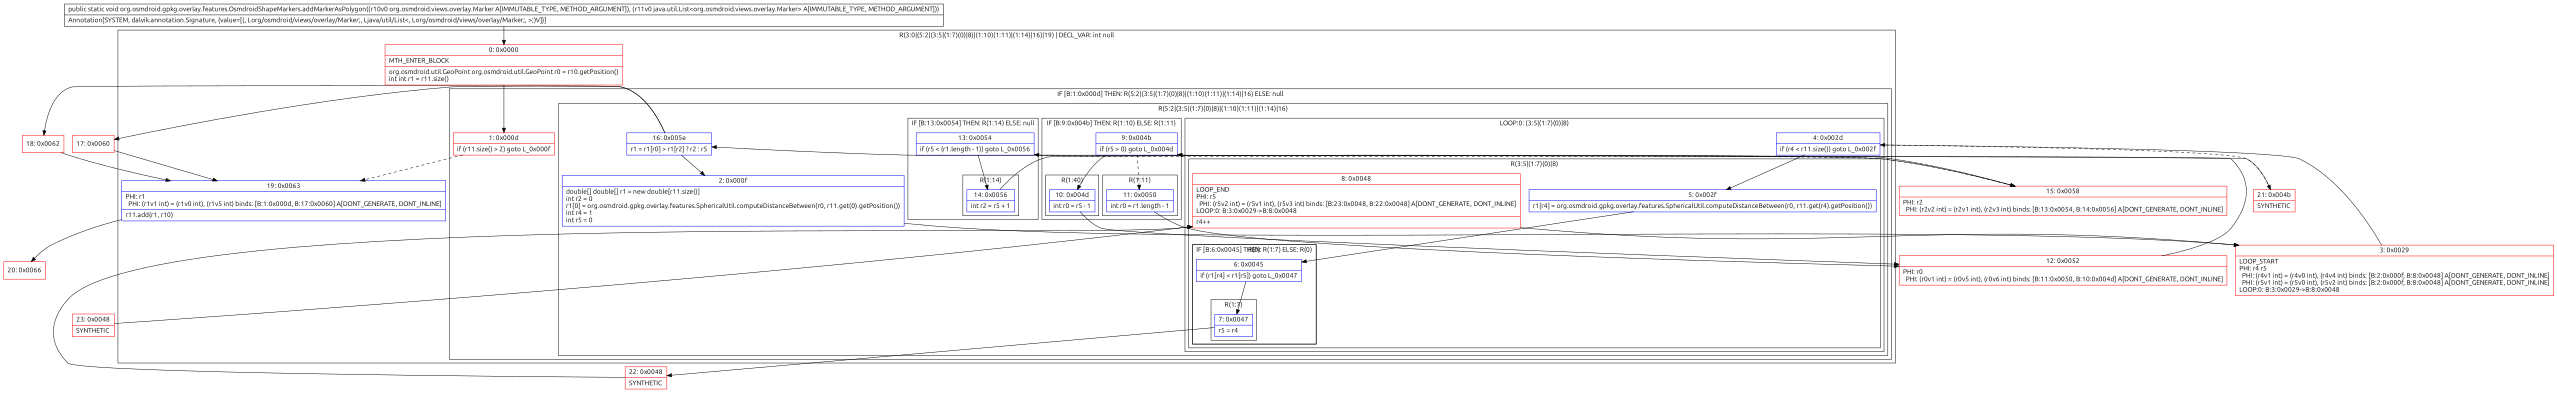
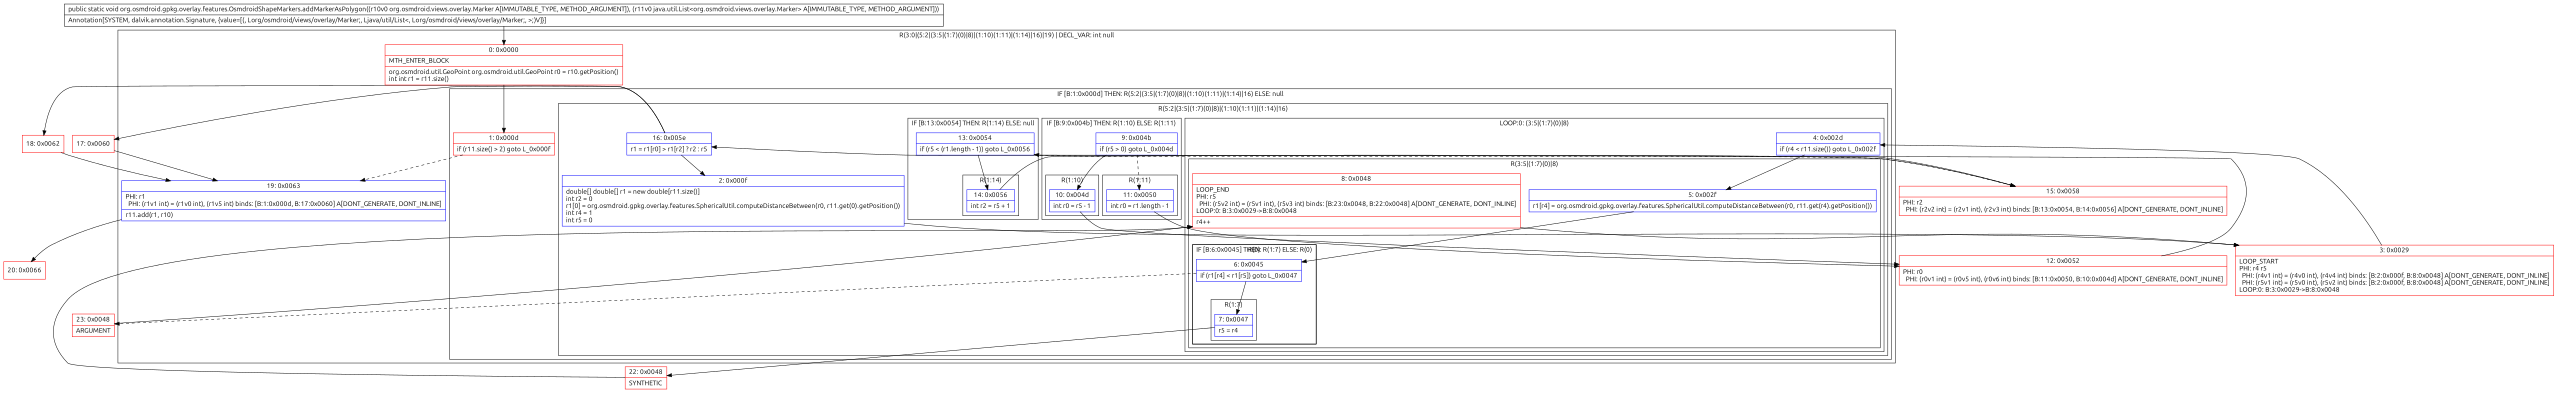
  digraph {
    fontname=Ubuntu
    node [color=blue fontname=Ubuntu shape=record]
    edge [fontname=Ubuntu]
    n1 [label="{7\:\ 0x0047|r5 = r4\l}"]
    n2 [label="{6\:\ 0x0045|if (r1[r4] \< r1[r5]) goto L_0x0047\l}"]
    n3 [label="{5\:\ 0x002f|r1[r4] = org.osmdroid.gpkg.overlay.features.SphericalUtil.computeDistanceBetween(r0, r11.get(r4).getPosition())\l}"]
    n4 [color=red label="{8\:\ 0x0048|LOOP_END\lPHI: r5 \l  PHI: (r5v2 int) = (r5v1 int), (r5v3 int) binds: [B:23:0x0048, B:22:0x0048] A[DONT_GENERATE, DONT_INLINE]\lLOOP:0: B:3:0x0029\-\>B:8:0x0048\l|r4++\l}"]
    n5 [label="{4\:\ 0x002d|if (r4 \< r11.size()) goto L_0x002f\l}"]
    n6 [label="{10\:\ 0x004d|int r0 = r5 \- 1\l}"]
    n7 [label="{11\:\ 0x0050|int r0 = r1.length \- 1\l}"]
    n8 [label="{9\:\ 0x004b|if (r5 \> 0) goto L_0x004d\l}"]
    n9 [label="{14\:\ 0x0056|int r2 = r5 + 1\l}"]
    n10 [label="{13\:\ 0x0054|if (r5 \< (r1.length \- 1)) goto L_0x0056\l}"]
    n11 [label="{2\:\ 0x000f|double[] double[] r1 = new double[r11.size()]\lint r2 = 0\lr1[0] = org.osmdroid.gpkg.overlay.features.SphericalUtil.computeDistanceBetween(r0, r11.get(0).getPosition())\lint r4 = 1\lint r5 = 0\l}"]
    n12 [label="{16\:\ 0x005e|r1 = r1[r0] \> r1[r2] ? r2 : r5\l}"]
    n13 [color=red label="{1\:\ 0x000d|if (r11.size() \> 2) goto L_0x000f\l}"]
    n14 [color=red label="{0\:\ 0x0000|MTH_ENTER_BLOCK\l|org.osmdroid.util.GeoPoint org.osmdroid.util.GeoPoint r0 = r10.getPosition()\lint int r1 = r11.size()\l}"]
    n15 [label="{19\:\ 0x0063|PHI: r1 \l  PHI: (r1v1 int) = (r1v0 int), (r1v5 int) binds: [B:1:0x000d, B:17:0x0060] A[DONT_GENERATE, DONT_INLINE]\l|r11.add(r1, r10)\l}"]
    n16 [color=red label="{22\:\ 0x0048|SYNTHETIC\l}"]
-   n17 [color=red label="{23\:\ 0x0048|SYNTHETIC\l}"]
+   n17 [color=red label="{23\:\ 0x0048|ARGUMENT\l}"]
    n18 [color=red label="{3\:\ 0x0029|LOOP_START\lPHI: r4 r5 \l  PHI: (r4v1 int) = (r4v0 int), (r4v4 int) binds: [B:2:0x000f, B:8:0x0048] A[DONT_GENERATE, DONT_INLINE]\l  PHI: (r5v1 int) = (r5v0 int), (r5v2 int) binds: [B:2:0x000f, B:8:0x0048] A[DONT_GENERATE, DONT_INLINE]\lLOOP:0: B:3:0x0029\-\>B:8:0x0048\l}"]
-   n19 [color=red label="{21\:\ 0x004b|SYNTHETIC\l}"]
    n20 [color=red label="{12\:\ 0x0052|PHI: r0 \l  PHI: (r0v1 int) = (r0v5 int), (r0v6 int) binds: [B:11:0x0050, B:10:0x004d] A[DONT_GENERATE, DONT_INLINE]\l}"]
    n21 [color=red label="{15\:\ 0x0058|PHI: r2 \l  PHI: (r2v2 int) = (r2v1 int), (r2v3 int) binds: [B:13:0x0054, B:14:0x0056] A[DONT_GENERATE, DONT_INLINE]\l}"]
    n22 [color=red label="{17\:\ 0x0060}"]
    n23 [color=red label="{18\:\ 0x0062}"]
    n24 [color=red label="{20\:\ 0x0066}"]
    n25 [label="{public static void org.osmdroid.gpkg.overlay.features.OsmdroidShapeMarkers.addMarkerAsPolygon((r10v0 org.osmdroid.views.overlay.Marker A[IMMUTABLE_TYPE, METHOD_ARGUMENT]), (r11v0 java.util.List\<org.osmdroid.views.overlay.Marker\> A[IMMUTABLE_TYPE, METHOD_ARGUMENT]))  | Annotation[SYSTEM, dalvik.annotation.Signature, \{value=[(, Lorg\/osmdroid\/views\/overlay\/Marker;, Ljava\/util\/List\<, Lorg\/osmdroid\/views\/overlay\/Marker;, \>;)V]\}]\l}" color=""]
    subgraph cluster_1 {
      label="R(3:0|(5:2|(3:5|(1:7)(0)|8)|(1:10)(1:11)|(1:14)|16)|19) | DECL_VAR: int null\l"
      n14
      n15
      subgraph cluster_2 {
        label="IF [B:1:0x000d] THEN: R(5:2|(3:5|(1:7)(0)|8)|(1:10)(1:11)|(1:14)|16) ELSE: null"
        n13
        subgraph cluster_3 {
          label="R(5:2|(3:5|(1:7)(0)|8)|(1:10)(1:11)|(1:14)|16)"
          n11
          n12
          subgraph cluster_4 {
            label="LOOP:0: (3:5|(1:7)(0)|8)"
            n5
            subgraph cluster_5 {
              label="R(3:5|(1:7)(0)|8)"
              n3
              n4
              subgraph cluster_6 {
                label="IF [B:6:0x0045] THEN: R(1:7) ELSE: R(0)"
                n2
                subgraph cluster_7 {
                  label="R(1:7)"
                  n1
                }
                subgraph cluster_8 {
                  label="R(0)"
                }
              }
            }
          }
          subgraph cluster_9 {
            label="IF [B:9:0x004b] THEN: R(1:10) ELSE: R(1:11)"
            n8
            subgraph cluster_10 {
-             label="R(1:40)"
+             label="R(1:10)"
              n6
            }
            subgraph cluster_11 {
              label="R(1:11)"
              n7
            }
          }
          subgraph cluster_12 {
            label="IF [B:13:0x0054] THEN: R(1:14) ELSE: null"
            n10
            subgraph cluster_13 {
              label="R(1:14)"
              n9
            }
          }
        }
      }
    }
    n1 -> n16
    n2 -> n1
+   n2 -> n17 [style=dashed]
    n3 -> n2
    n4 -> n18
    n5 -> n3
-   n5 -> n19 [style=dashed]
    n6 -> n20
    n7 -> n20
    n8 -> n6
    n8 -> n7 [style=dashed]
    n9 -> n21
    n10 -> n9
    n10 -> n21 [style=dashed]
    n11 -> n18
    n12 -> n11
    n12 -> n22
    n12 -> n23
    n13 -> n15 [style=dashed]
    n14 -> n13
    n15 -> n24
    n16 -> n4
    n17 -> n4
    n18 -> n5
-   n19 -> n8
    n20 -> n10
    n21 -> n12
    n22 -> n15
    n23 -> n15
    n25 -> n14
  }
